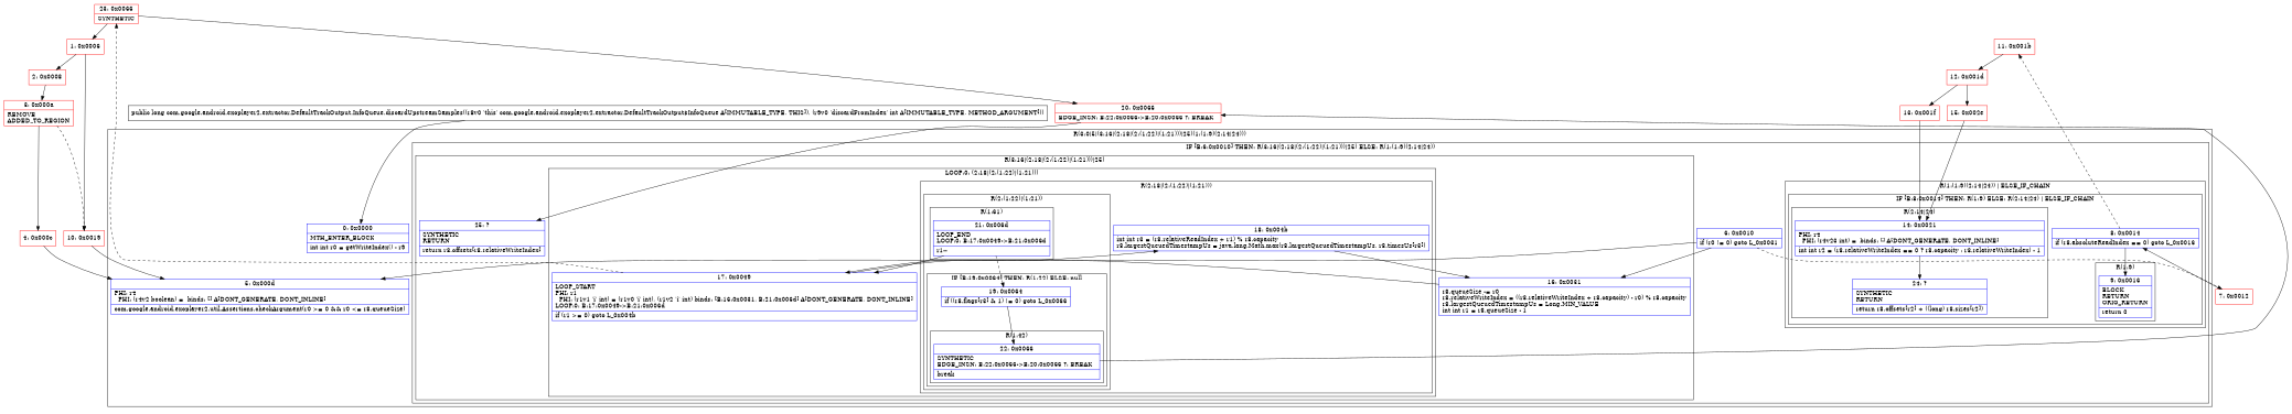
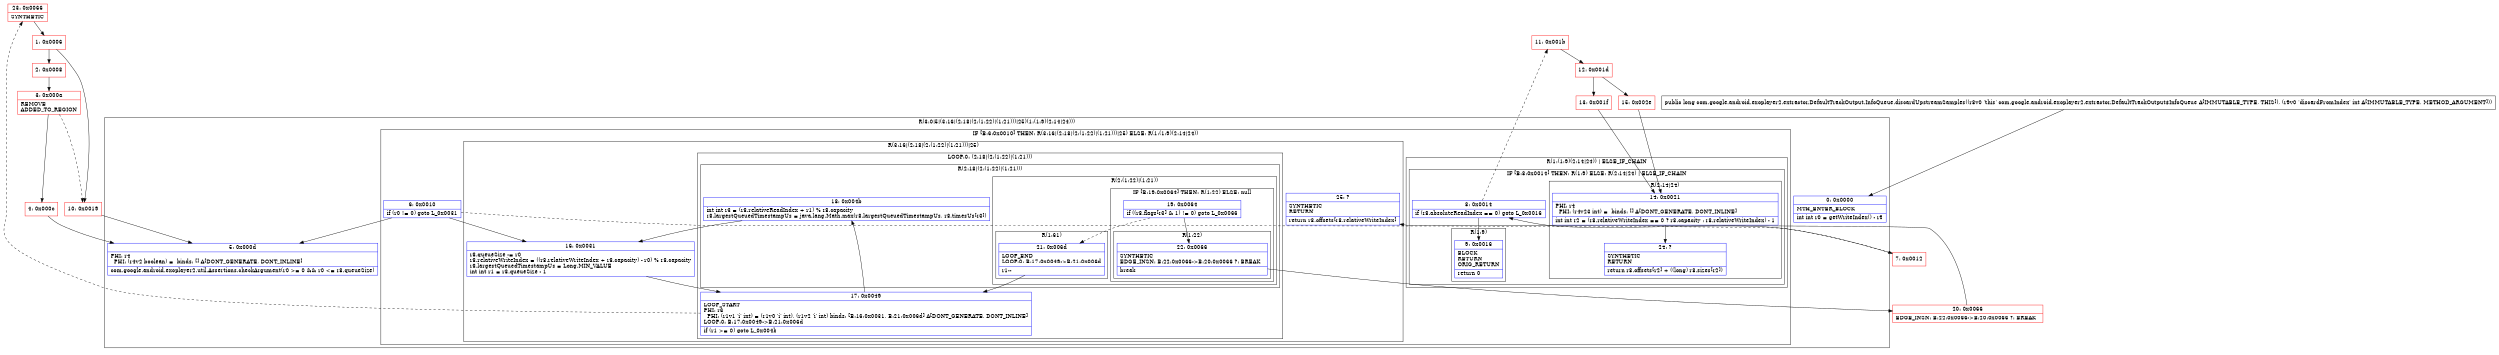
  digraph {
    node [color=blue shape=record]
    n1 [label="{22\:\ 0x0066|SYNTHETIC\lEDGE_INSN: B:22:0x0066\-\>B:20:0x0066 ?: BREAK  \l|break\l}"]
    n2 [label="{19\:\ 0x0064|if ((r8.flags[r3] & 1) != 0) goto L_0x0066\l}"]
    n3 [label="{21\:\ 0x006d|LOOP_END\lLOOP:0: B:17:0x0049\-\>B:21:0x006d\l|r1\-\-\l}"]
    n4 [label="{18\:\ 0x004b|int int r3 = (r8.relativeReadIndex + r1) % r8.capacity\lr8.largestQueuedTimestampUs = java.lang.Math.max(r8.largestQueuedTimestampUs, r8.timesUs[r3])\l}"]
-   n5 [label="{17\:\ 0x0049|LOOP_START\lPHI: r1 \l  PHI: (r1v1 'i' int) = (r1v0 'i' int), (r1v2 'i' int) binds: [B:16:0x0031, B:21:0x006d] A[DONT_GENERATE, DONT_INLINE]\lLOOP:0: B:17:0x0049\-\>B:21:0x006d\l|if (r1 \>= 0) goto L_0x004b\l}"]
+   n5 [label="{17\:\ 0x0049|LOOP_START\lPHI: r6 \l  PHI: (r1v1 'i' int) = (r1v0 'i' int), (r1v2 'i' int) binds: [B:16:0x0031, B:21:0x006d] A[DONT_GENERATE, DONT_INLINE]\lLOOP:0: B:17:0x0049\-\>B:21:0x006d\l|if (r1 \>= 0) goto L_0x004b\l}"]
    n6 [label="{16\:\ 0x0031|r8.queueSize \-= r0\lr8.relativeWriteIndex = ((r8.relativeWriteIndex + r8.capacity) \- r0) % r8.capacity\lr8.largestQueuedTimestampUs = Long.MIN_VALUE\lint int r1 = r8.queueSize \- 1\l}"]
    n7 [label="{25\:\ ?|SYNTHETIC\lRETURN\l|return r8.offsets[r8.relativeWriteIndex]\l}"]
    n8 [label="{9\:\ 0x0016|BLOCK\lRETURN\lORIG_RETURN\l|return 0\l}"]
    n9 [label="{14\:\ 0x0021|PHI: r4 \l  PHI: (r4v23 int) =  binds: [] A[DONT_GENERATE, DONT_INLINE]\l|int int r2 = (r8.relativeWriteIndex == 0 ? r8.capacity : r8.relativeWriteIndex) \- 1\l}"]
    n10 [label="{24\:\ ?|SYNTHETIC\lRETURN\l|return r8.offsets[r2] + ((long) r8.sizes[r2])\l}"]
    n11 [label="{8\:\ 0x0014|if (r8.absoluteReadIndex == 0) goto L_0x0016\l}"]
    n12 [label="{6\:\ 0x0010|if (r0 != 0) goto L_0x0031\l}"]
    n13 [label="{0\:\ 0x0000|MTH_ENTER_BLOCK\l|int int r0 = getWriteIndex() \- r9\l}"]
    n14 [label="{5\:\ 0x000d|PHI: r4 \l  PHI: (r4v2 boolean) =  binds: [] A[DONT_GENERATE, DONT_INLINE]\l|com.google.android.exoplayer2.util.Assertions.checkArgument(r0 \>= 0 && r0 \<= r8.queueSize)\l}"]
    n15 [color=red label="{20\:\ 0x0066|EDGE_INSN: B:22:0x0066\-\>B:20:0x0066 ?: BREAK  \l}"]
    n16 [color=red label="{23\:\ 0x0066|SYNTHETIC\l}"]
    n17 [color=red label="{11\:\ 0x001b}"]
    n18 [color=red label="{7\:\ 0x0012}"]
    n19 [color=red label="{1\:\ 0x0006}"]
    n20 [color=red label="{2\:\ 0x0008}"]
    n21 [color=red label="{10\:\ 0x0019}"]
    n22 [color=red label="{12\:\ 0x001d}"]
    n23 [color=red label="{3\:\ 0x000a|REMOVE\lADDED_TO_REGION\l}"]
    n24 [color=red label="{4\:\ 0x000c}"]
    n25 [color=red label="{13\:\ 0x001f}"]
    n26 [color=red label="{15\:\ 0x002e}"]
    n27 [label="{public long com.google.android.exoplayer2.extractor.DefaultTrackOutput.InfoQueue.discardUpstreamSamples((r8v0 'this' com.google.android.exoplayer2.extractor.DefaultTrackOutput$InfoQueue A[IMMUTABLE_TYPE, THIS]), (r9v0 'discardFromIndex' int A[IMMUTABLE_TYPE, METHOD_ARGUMENT])) }" color=""]
    subgraph cluster_1 {
      label="R(3:0|5|(3:16|(2:18|(2:(1:22)|(1:21)))|25)(1:(1:9)(2:14|24)))"
      n13
      n14
      subgraph cluster_2 {
        label="IF [B:6:0x0010] THEN: R(3:16|(2:18|(2:(1:22)|(1:21)))|25) ELSE: R(1:(1:9)(2:14|24))"
        n12
        subgraph cluster_3 {
          label="R(3:16|(2:18|(2:(1:22)|(1:21)))|25)"
          n6
          n7
          subgraph cluster_4 {
            label="LOOP:0: (2:18|(2:(1:22)|(1:21)))"
            n5
            subgraph cluster_5 {
              label="R(2:18|(2:(1:22)|(1:21)))"
              n4
              subgraph cluster_6 {
                label="R(2:(1:22)|(1:21))"
                subgraph cluster_7 {
                  label="IF [B:19:0x0064] THEN: R(1:22) ELSE: null"
                  n2
                  subgraph cluster_8 {
-                   label="R(1:42)"
+                   label="R(1:22)"
                    n1
                  }
                }
                subgraph cluster_9 {
                  label="R(1:61)"
                  n3
                }
              }
            }
          }
        }
        subgraph cluster_10 {
          label="R(1:(1:9)(2:14|24)) | ELSE_IF_CHAIN\l"
          subgraph cluster_11 {
            label="IF [B:8:0x0014] THEN: R(1:9) ELSE: R(2:14|24) | ELSE_IF_CHAIN\l"
            n11
            subgraph cluster_12 {
              label="R(1:9)"
              n8
            }
            subgraph cluster_13 {
              label="R(2:14|24)"
              n9
              n10
            }
          }
        }
      }
    }
    n1 -> n15
    n2 -> n1
-   n3 -> n2 [style=dashed]
+   n2 -> n3 [style=dashed]
    n3 -> n5
    n4 -> n6
    n5 -> n4
    n5 -> n16 [style=dashed]
    n6 -> n5
    n9 -> n10
    n11 -> n8
    n11 -> n17 [style=dashed]
    n12 -> n6
    n12 -> n14
    n12 -> n18 [style=dashed]
    n15 -> n7
-   n16 -> n15
    n16 -> n19
    n17 -> n22
    n18 -> n11
    n19 -> n20
    n19 -> n21
    n20 -> n23
    n21 -> n14
    n22 -> n25
    n22 -> n26
    n23 -> n21 [style=dashed]
    n23 -> n24
    n24 -> n14
    n25 -> n9
    n26 -> n9
    n27 -> n13
  }
